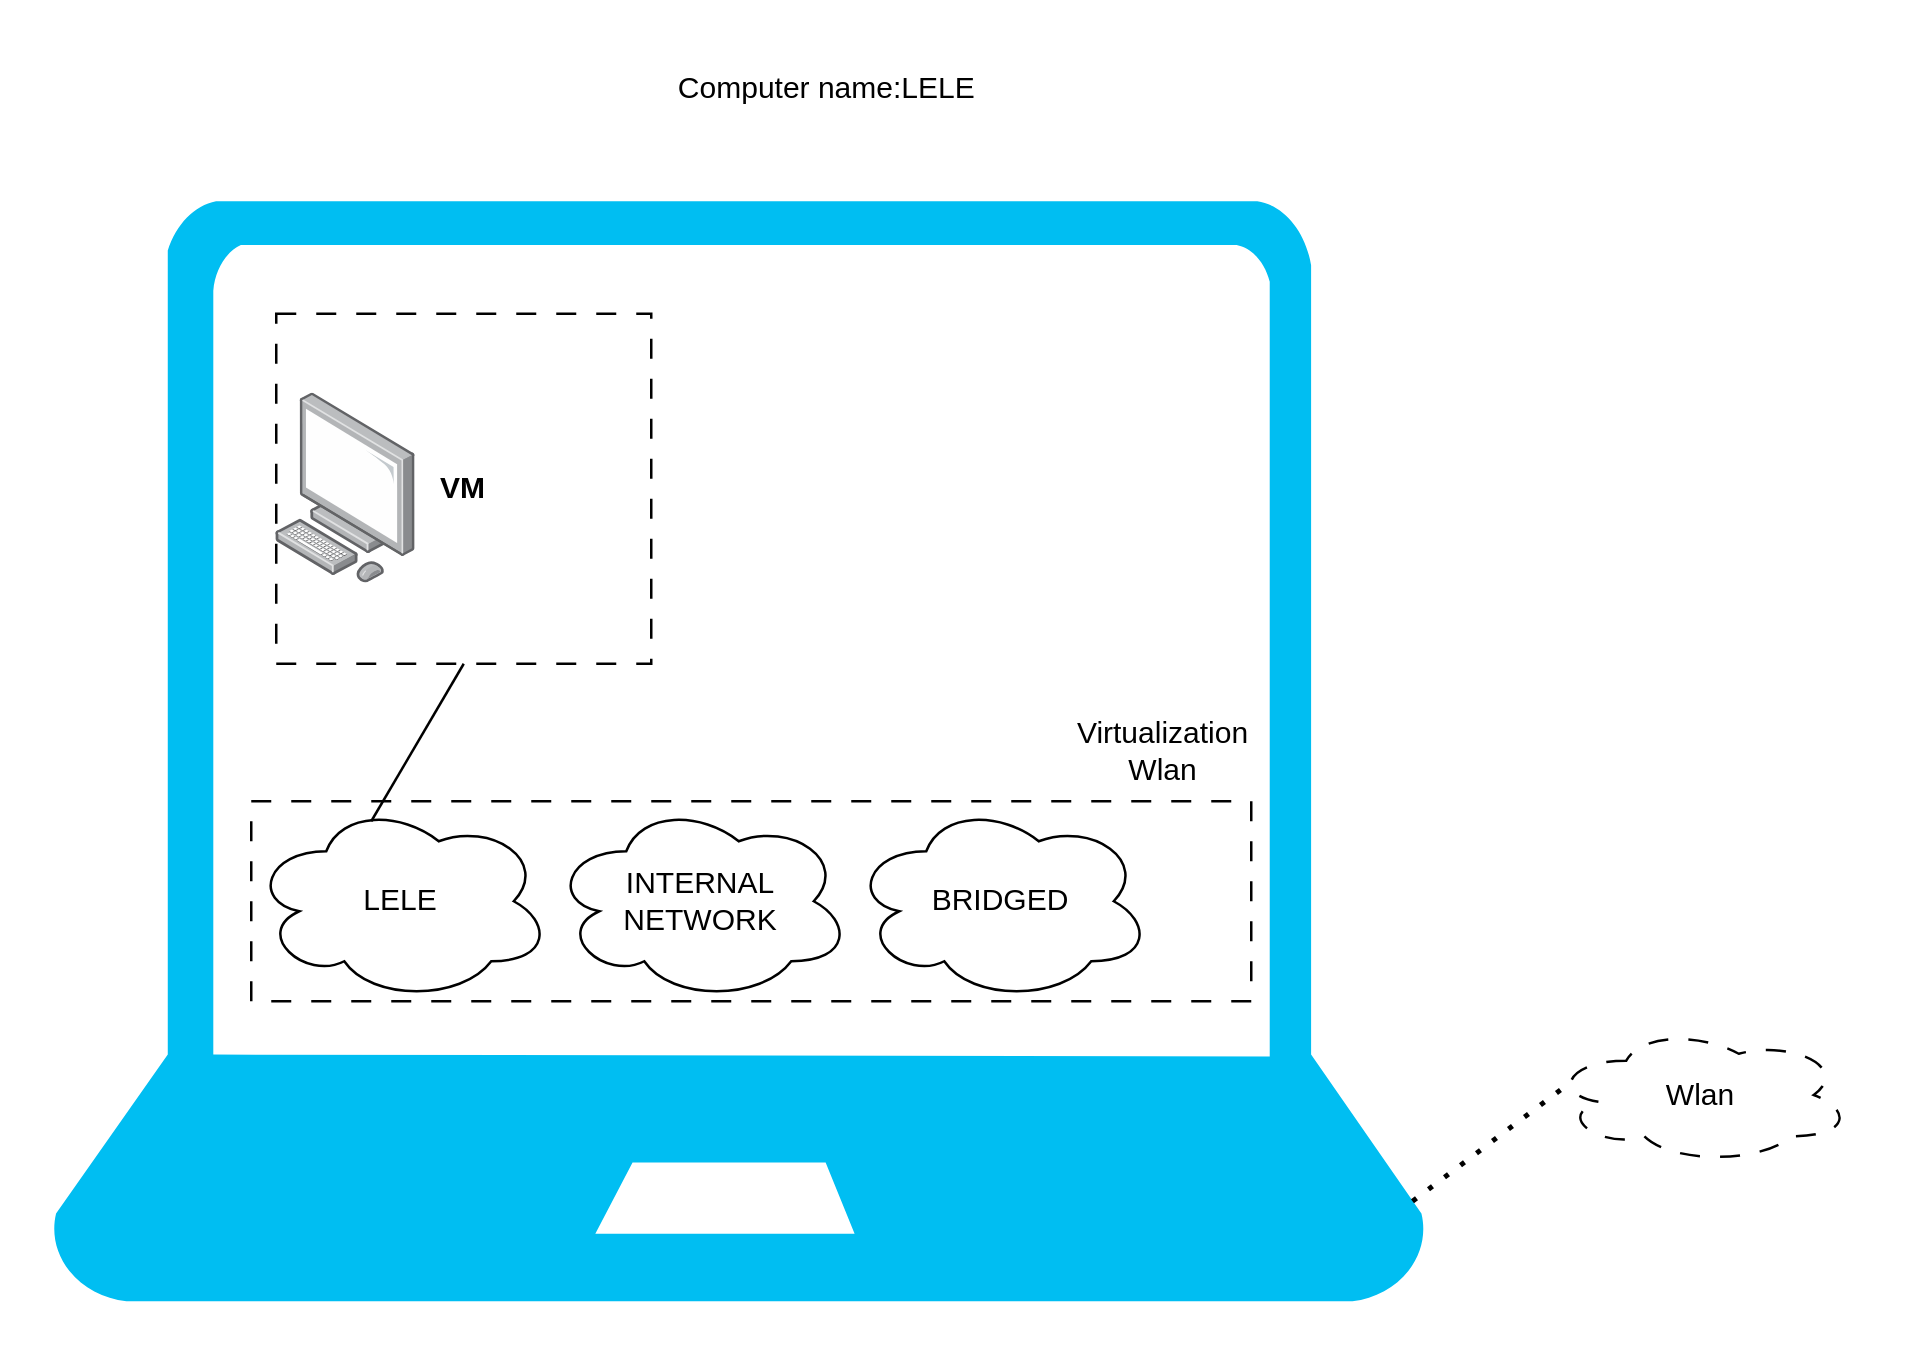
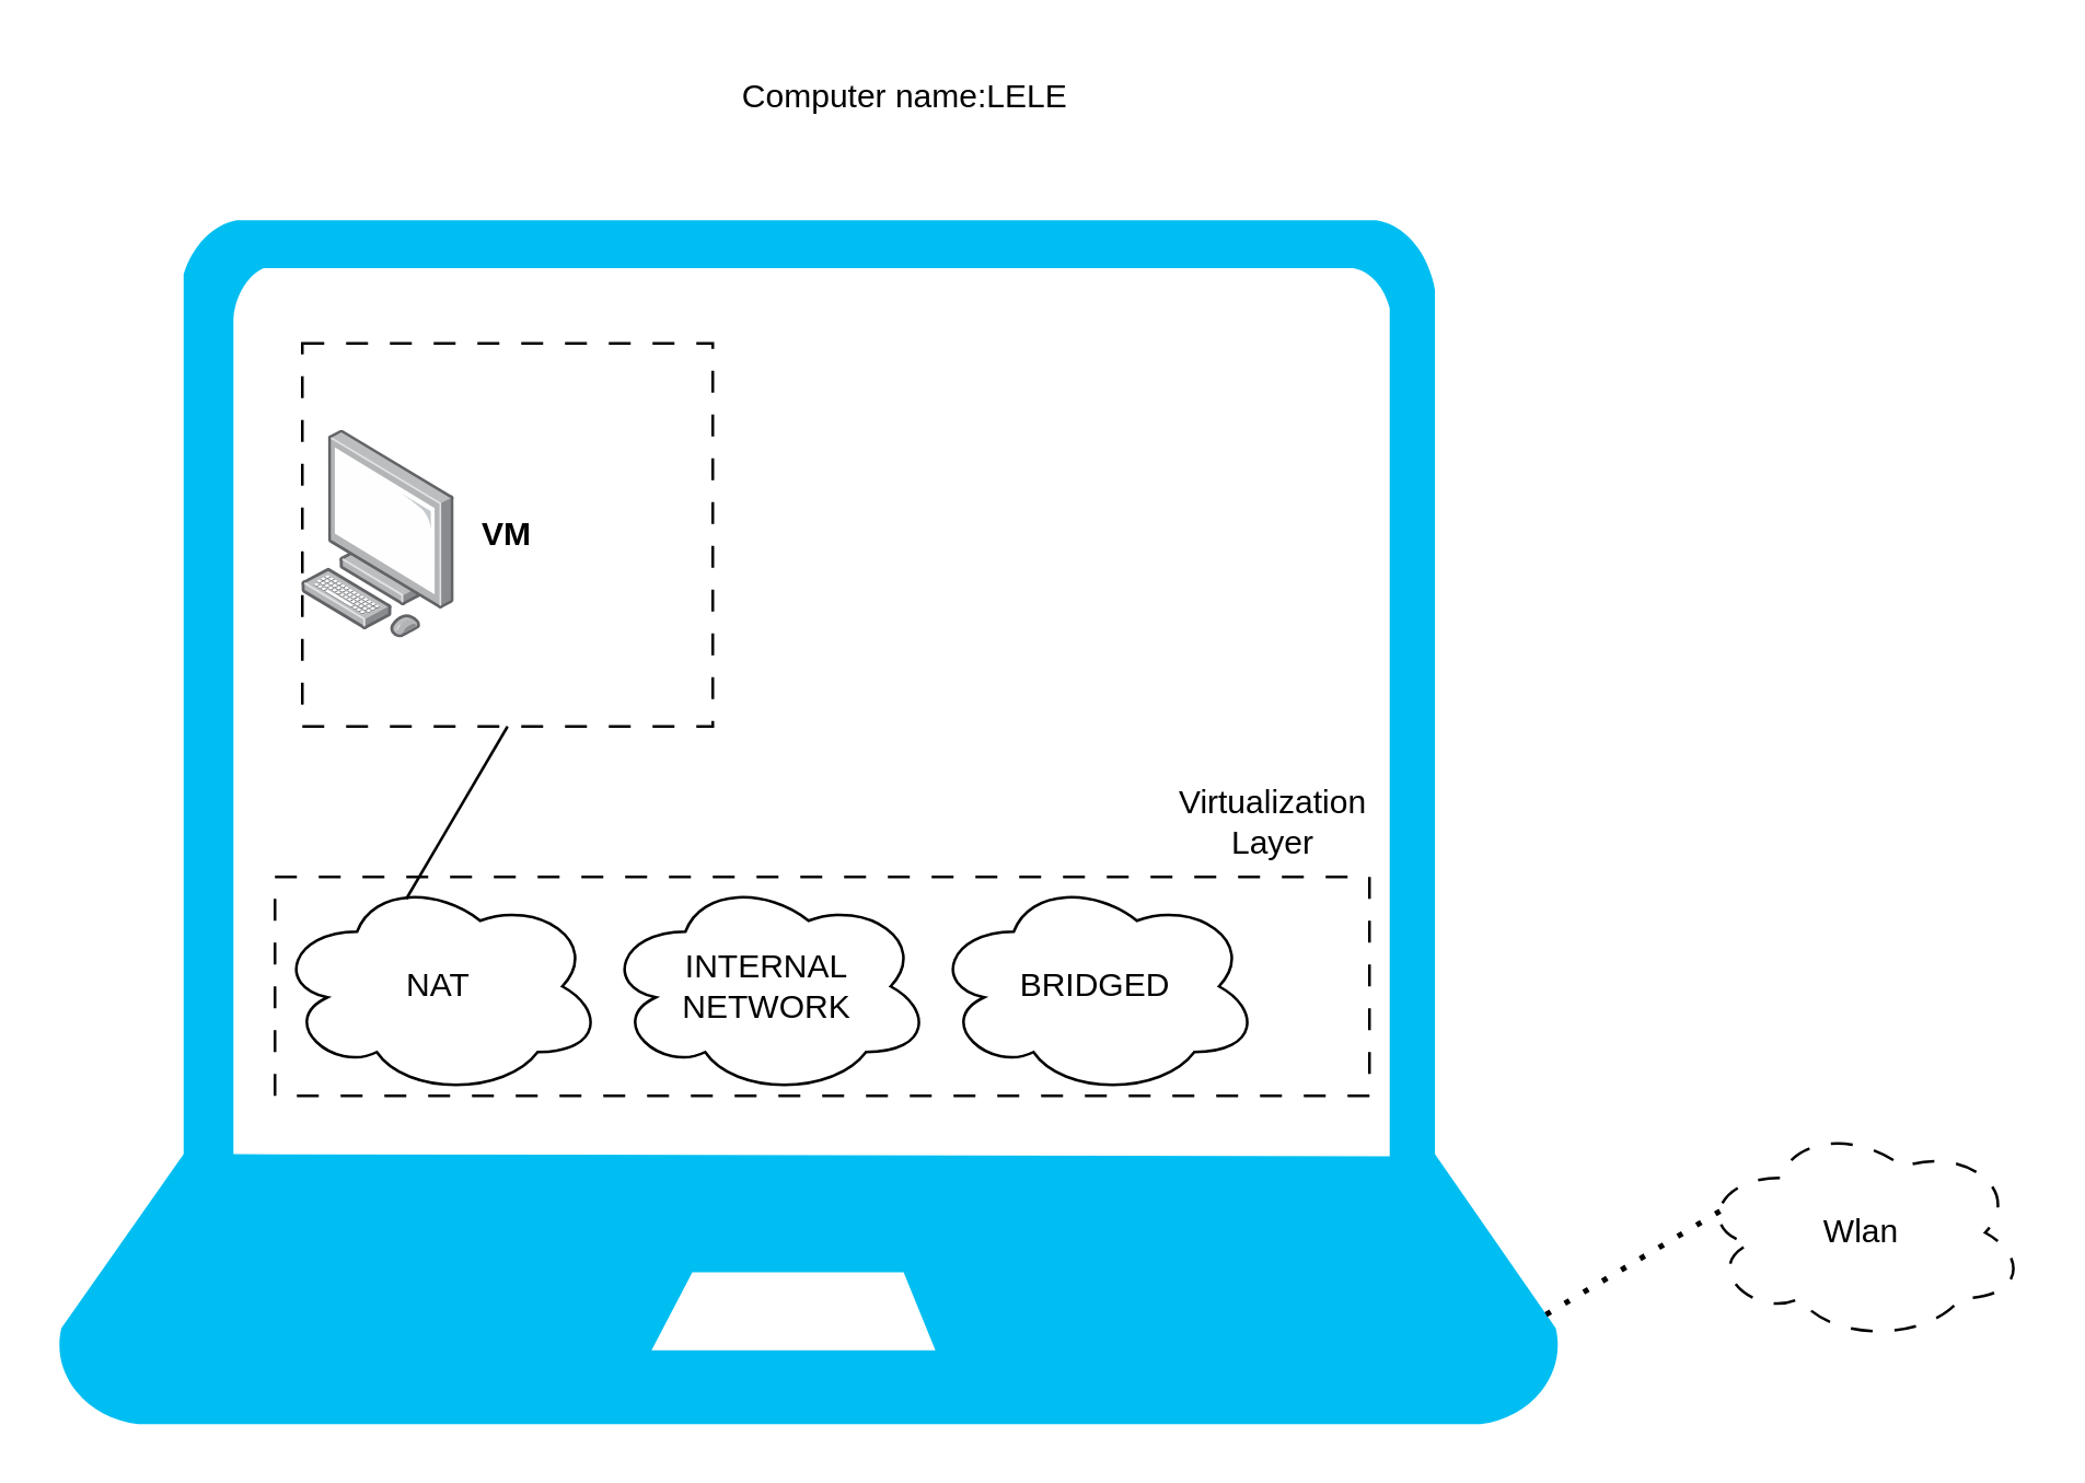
  <mxCell id="0" />
  <mxCell id="1" parent="0" />
  <mxCell id="2" value="" style="verticalLabelPosition=bottom;html=1;verticalAlign=top;align=center;strokeColor=none;fillColor=#00BEF2;shape=mxgraph.azure.laptop;pointerEvents=1;" vertex="1" parent="1"><mxGeometry x="20" y="80" width="550" height="440" as="geometry" /></mxCell>
  <mxCell id="3" value="Computer name:LELE" style="text;html=1;align=center;verticalAlign=middle;resizable=0;points=[];autosize=1;strokeColor=none;fillColor=none;" vertex="1" parent="1"><mxGeometry x="260" y="20" width="140" height="30" as="geometry" /></mxCell>
  <mxCell id="4" value="VM" style="rounded=0;whiteSpace=wrap;html=1;dashed=1;dashPattern=8 8;fillColor=none;fontStyle=1" vertex="1" parent="1"><mxGeometry x="110" y="125" width="150" height="140" as="geometry" /></mxCell>
  <mxCell id="5" value="" style="points=[];aspect=fixed;html=1;align=center;shadow=0;dashed=0;image;image=img/lib/allied_telesis/computer_and_terminals/Personal_Computer.svg;dashPattern=8 8;fillColor=none;" vertex="1" parent="1"><mxGeometry x="110" y="157.05" width="56" height="75.9" as="geometry" /></mxCell>
- <mxCell id="6" value="Wlan" style="ellipse;shape=cloud;whiteSpace=wrap;html=1;dashed=1;dashPattern=8 8;fillColor=none;" vertex="1" parent="1"><mxGeometry x="620" y="410" width="120" height="55" as="geometry" /></mxCell>
+ <mxCell id="6" value="Wlan" style="ellipse;shape=cloud;whiteSpace=wrap;html=1;dashed=1;dashPattern=8 8;fillColor=none;" vertex="1" parent="1"><mxGeometry x="620" y="410" width="120" height="80" as="geometry" /></mxCell>
  <mxCell id="7" value="" style="endArrow=none;dashed=1;html=1;dashPattern=1 3;strokeWidth=2;rounded=0;entryX=0.07;entryY=0.4;entryDx=0;entryDy=0;entryPerimeter=0;exitX=0.99;exitY=0.909;exitDx=0;exitDy=0;exitPerimeter=0;" edge="1" parent="1" source="2" target="6"><mxGeometry width="50" height="50" relative="1" as="geometry"><mxPoint x="580" y="440" as="sourcePoint" /><mxPoint x="630" y="390" as="targetPoint" /></mxGeometry></mxCell>
  <mxCell id="8" value="" style="rounded=0;whiteSpace=wrap;html=1;dashed=1;dashPattern=8 8;fillColor=none;" vertex="1" parent="1"><mxGeometry x="100" y="320" width="400" height="80" as="geometry" /></mxCell>
- <mxCell id="9" value="LELE" style="ellipse;shape=cloud;whiteSpace=wrap;html=1;fillColor=none;" vertex="1" parent="1"><mxGeometry x="100" y="320" width="120" height="80" as="geometry" /></mxCell>
+ <mxCell id="9" value="NAT" style="ellipse;shape=cloud;whiteSpace=wrap;html=1;fillColor=none;" vertex="1" parent="1"><mxGeometry x="100" y="320" width="120" height="80" as="geometry" /></mxCell>
  <mxCell id="10" value="BRIDGED" style="ellipse;shape=cloud;whiteSpace=wrap;html=1;fillColor=none;" vertex="1" parent="1"><mxGeometry x="340" y="320" width="120" height="80" as="geometry" /></mxCell>
  <mxCell id="11" value="INTERNAL NETWORK" style="ellipse;shape=cloud;whiteSpace=wrap;html=1;fillColor=none;" vertex="1" parent="1"><mxGeometry x="220" y="320" width="120" height="80" as="geometry" /></mxCell>
- <mxCell id="12" value="Virtualization&lt;br&gt;Wlan" style="text;html=1;strokeColor=none;fillColor=none;align=center;verticalAlign=middle;whiteSpace=wrap;rounded=0;" vertex="1" parent="1"><mxGeometry x="430" y="290" width="70" height="20" as="geometry" /></mxCell>
+ <mxCell id="12" value="Virtualization&lt;br&gt;Layer" style="text;html=1;strokeColor=none;fillColor=none;align=center;verticalAlign=middle;whiteSpace=wrap;rounded=0;" vertex="1" parent="1"><mxGeometry x="430" y="290" width="70" height="20" as="geometry" /></mxCell>
  <mxCell id="13" value="" style="endArrow=none;html=1;rounded=0;exitX=0.4;exitY=0.1;exitDx=0;exitDy=0;exitPerimeter=0;" edge="1" parent="1" source="9"><mxGeometry width="50" height="50" relative="1" as="geometry"><mxPoint x="135" y="315" as="sourcePoint" /><mxPoint x="185" y="265" as="targetPoint" /></mxGeometry></mxCell>
